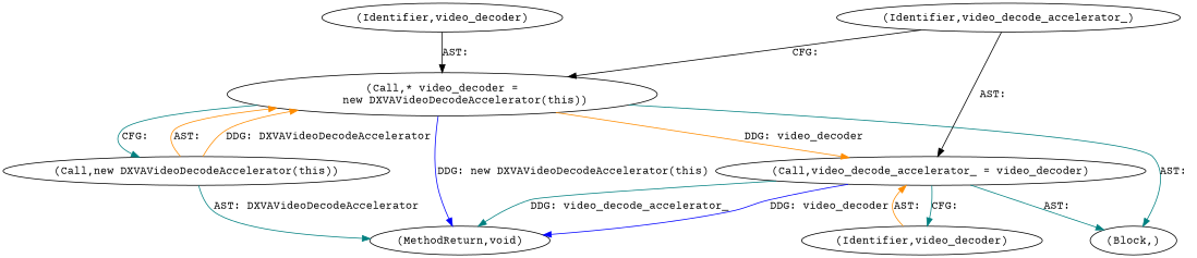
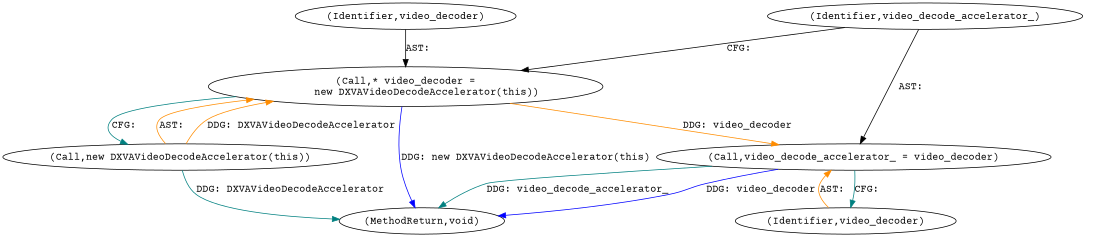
  digraph {
    fontname="Courier Prime"
    node [fontname="Courier Prime"]
    edge [color=teal fontname="Courier Prime"]
    n1 [label="(Call,* video_decoder =\n       new DXVAVideoDecodeAccelerator(this))"]
    n2 [label="(Call,new DXVAVideoDecodeAccelerator(this))"]
    n3 [label="(Call,video_decode_accelerator_ = video_decoder)"]
    n4 [label="(MethodReturn,void)"]
-   n5 [label="(Block,)"]
    n6 [label="(Identifier,video_decoder)"]
    n7 [label="(Identifier,video_decode_accelerator_)"]
    n8 [label="(Identifier,video_decoder)"]
    n1 -> n2 [label="CFG: "]
    n1 -> n3 [color=darkorange label="DDG: video_decoder"]
    n1 -> n4 [color=blue label="DDG: new DXVAVideoDecodeAccelerator(this)"]
-   n1 -> n5 [label="AST: "]
    n2 -> n1 [color=darkorange label="AST: "]
    n2 -> n1 [color=darkorange label="DDG: DXVAVideoDecodeAccelerator"]
-   n2 -> n4 [label="AST: DXVAVideoDecodeAccelerator"]
+   n2 -> n4 [label="DDG: DXVAVideoDecodeAccelerator"]
    n3 -> n4 [label="DDG: video_decode_accelerator_"]
    n3 -> n4 [color=blue label="DDG: video_decoder"]
-   n3 -> n5 [label="AST: "]
    n3 -> n6 [label="CFG: "]
    n6 -> n3 [color=darkorange label="AST: "]
    n7 -> n1 [color=black label="CFG: "]
    n7 -> n3 [color=black label="AST: "]
    n8 -> n1 [color=black label="AST: "]
  }
